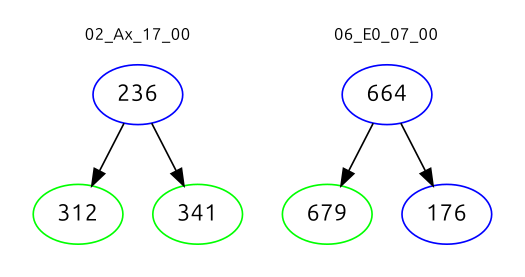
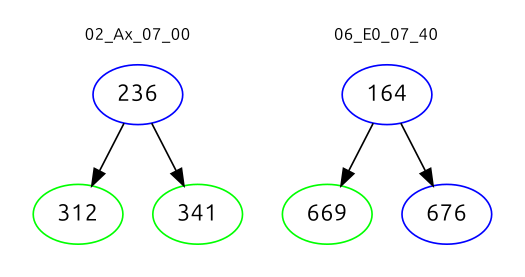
  digraph {
    fontname=Ubuntu
    node [color=blue fontname=Ubuntu]
    edge [color=black fontname=Ubuntu]
    n1 [label=236]
    n2 [color=green label=312]
    n3 [color=green label=341]
-   n4 [label=664]
-   n5 [color=green label=679]
-   n6 [label=176]
+   n4 [label=164]
+   n5 [color=green label=669]
+   n6 [label=676]
    subgraph cluster_1 {
      color=white
      fontsize=10
-     label="02_Ax_17_00"
+     label="02_Ax_07_00"
      n1
      n2
      n3
    }
    subgraph cluster_2 {
      color=white
      fontsize=10
-     label="06_E0_07_00"
+     label="06_E0_07_40"
      n4
      n5
      n6
    }
    n1 -> n2
    n1 -> n3
    n4 -> n5
    n4 -> n6
  }
